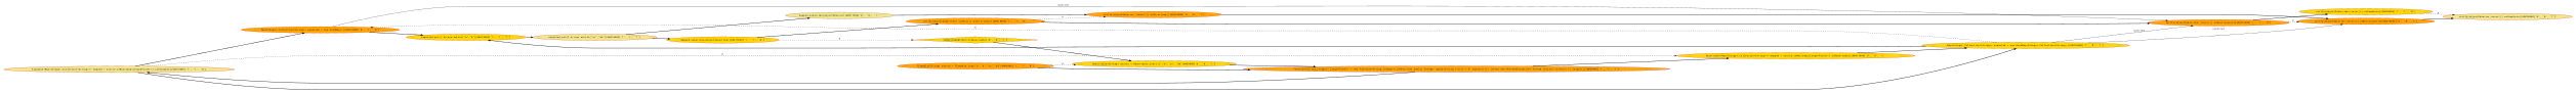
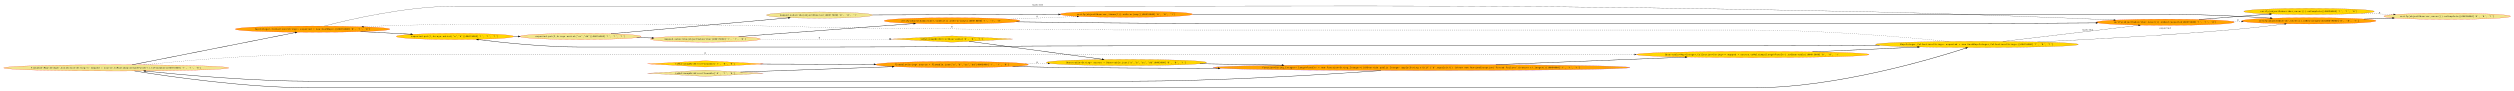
  digraph {
    fontname="Roboto Mono"
    rankdir=LR
    node [color=red fillcolor=gold fontname="Roboto Mono" shape=ellipse style=filled]
    edge [fontname="Roboto Mono" style=bold]
    n1 [fillcolor=khaki label="Flowable<Map<Integer,Collection<String>>> mapped = source.toMultimap(lengthFuncErr).toFlowable()@@@13@@@['1', '1', '0']"]
    n2 [fillcolor=orange label="Map<Integer,Collection<String>> expected = new HashMap<>()@@@14@@@['0', '1', '0']"]
    n3 [label="Observable<Map<Integer,Collection<String>>> mapped = source.toMultimap(lengthFuncErr).toObservable()@@@13@@@['0', '0', '1']"]
    n4 [color=brown label="Map<Integer,Collection<String>> expected = new HashMap<Integer,Collection<String>>()@@@14@@@['1', '0', '1']"]
    n5 [fillcolor=orange label="verify(objectSubscriber,never()).onNext(expected)@@@19@@@['1', '1', '0']"]
    n6 [label="expected.put(1,Arrays.asList(\"a\",\"b\"))@@@15@@@['1', '1', '1']"]
    n7 [fillcolor=orange label="verify(objectObserver,never()).onNext(expected)@@@19@@@['0', '0', '1']"]
    n8 [fillcolor=orange label="Flowable<String> source = Flowable.just(\"a\",\"b\",\"cc\",\"dd\")@@@3@@@['1', '1', '0']"]
    n9 [color=purple fillcolor=orange label="Function<String,Integer> lengthFuncErr = new Function<String,Integer>(){@Override public Integer apply(String t1){if (\"b\".equals(t1)) {throw new RuntimeException(\"Forced Failure\")}return t1.length()}}@@@4@@@['1', '1', '1']"]
    n10 [color=brown label="Observable<String> source = Observable.just(\"a\",\"b\",\"cc\",\"dd\")@@@3@@@['0', '0', '1']"]
    n11 [fillcolor=orange label="verify(objectSubscriber,times(1)).onError(any())@@@18@@@['1', '1', '0']"]
    n12 [fillcolor=orange label="verify(objectObserver,times(1)).onError(any())@@@18@@@['0', '0', '1']"]
    n13 [color=brown label="verify(objectSubscriber,never()).onComplete()@@@20@@@['1', '1', '0']"]
+   n14 [color=brown fillcolor=khaki label="toMultimapWithErrorFlowable['0', '1', '0']" shape=diamond]
    n15 [color=brown fillcolor=khaki label="mapped.subscribe(objectObserver)@@@17@@@['0', '0', '1']"]
    n16 [fillcolor=khaki label="expected.put(2,Arrays.asList(\"cc\",\"dd\"))@@@16@@@['1', '1', '1']"]
-   n17 [label="mapped.subscribe(objectSubscriber)@@@17@@@['1', '1', '0']"]
+   n17 [fillcolor=khaki label="mapped.subscribe(objectSubscriber)@@@17@@@['1', '1', '0']"]
    n18 [fillcolor=khaki label="verify(objectObserver,never()).onComplete()@@@20@@@['0', '0', '1']"]
    n19 [color=brown label="toMultimapWithErrorObservable['0', '0', '1']" shape=diamond]
+   n20 [label="toMultimapWithErrorFlowable['1', '0', '0']" shape=diamond]
    n1 -> n2
    n1 -> n3 [label=0 style=dashed]
    n1 -> n4
    n2 -> n5 [label=expected style=solid]
    n2 -> n6
    n3 -> n4
    n4 -> n2 [label=0 style=dashed]
    n4 -> n5 [label=expected style=solid]
    n4 -> n6
    n4 -> n7 [label=expected style=solid]
    n5 -> n7 [label=0 style=dashed]
    n5 -> n13
    n6 -> n16
    n7 -> n18
    n8 -> n9
    n8 -> n10 [label=0 style=dashed]
    n9 -> n1
    n9 -> n3
    n10 -> n9
    n11 -> n5
    n11 -> n12 [label=0 style=dashed]
    n12 -> n7
    n13 -> n18 [label=0 style=dashed]
+   n14 -> n8
    n15 -> n12
    n16 -> n15
    n16 -> n17
    n17 -> n11
    n17 -> n19 [label=0 style=dashed]
    n19 -> n10
+   n20 -> n8
  }
